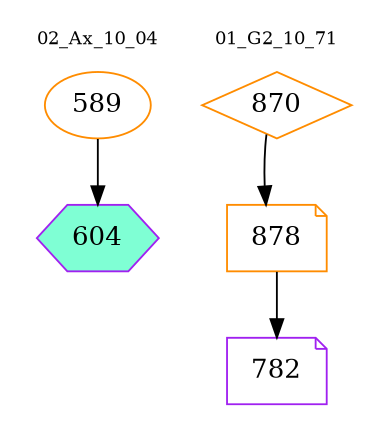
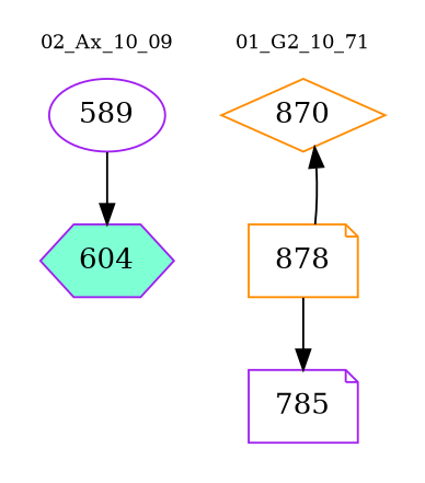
  digraph {
    node [color=darkorange fillcolor=white shape=note style=filled]
    edge [color=black]
-   n1 [label=589 shape=ellipse]
+   n1 [color=purple label=589 shape=ellipse]
    n2 [color=purple fillcolor=aquamarine label=604 shape=hexagon]
    n3 [label=870 shape=diamond]
    n4 [label=878]
-   n5 [color=purple label=782]
+   n5 [color=purple label=785]
    subgraph cluster_1 {
      color=white
      fontsize=10
-     label="02_Ax_10_04"
+     label="02_Ax_10_09"
      n1
      n2
    }
    subgraph cluster_2 {
      color=white
      fontsize=10
      label="01_G2_10_71"
      n3
      n4
      n5
    }
    n1 -> n2
-   n3 -> n4
+   n4 -> n3
    n4 -> n5
  }
